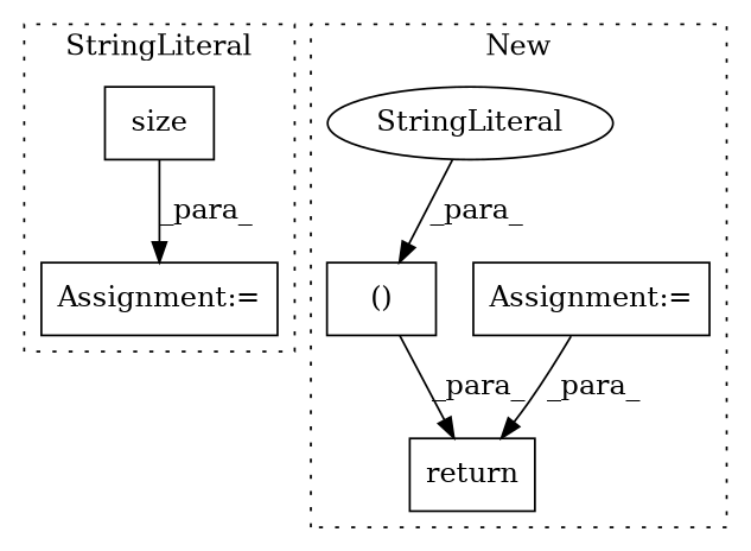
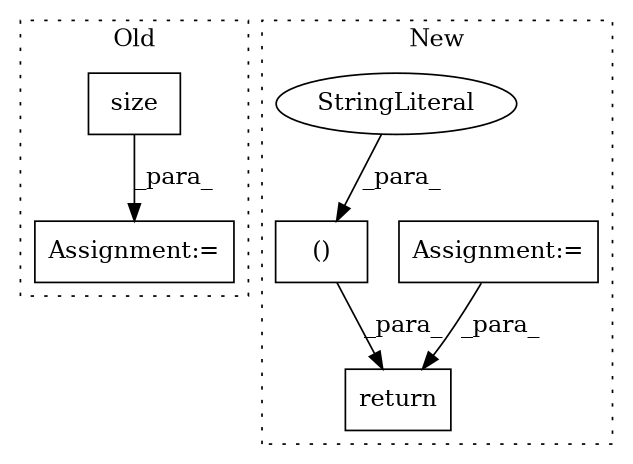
  digraph {
    node [a=7 l=1 s=9141 shape=box]
    n1 [a=32 l="5,1" label=size s="8883,8889"]
    n2 [label="Assignment:=" s=9081]
    n3 [a=41 l=7 label=return s=9118]
    n4 [label="Assignment:=" s=8804]
    n5 [a=106 l=33 label="()"]
    n6 [a=45 l=16 label=StringLiteral shape=ellipse]
    subgraph cluster_1 {
-     label=StringLiteral
+     label=Old
      style=dotted
      n1
      n2
    }
    subgraph cluster_2 {
      label=New
      style=dotted
      n3
      n4
      n5
      n6
    }
    n1 -> n2 [label=_para_]
    n4 -> n3 [label=_para_]
    n5 -> n3 [label=_para_]
    n6 -> n5 [label=_para_]
  }
